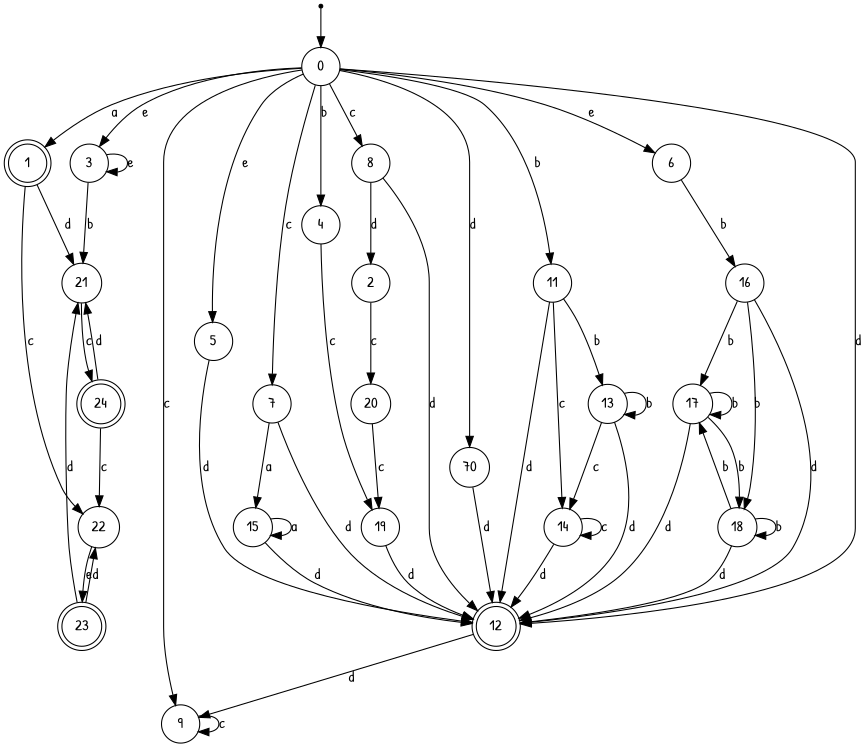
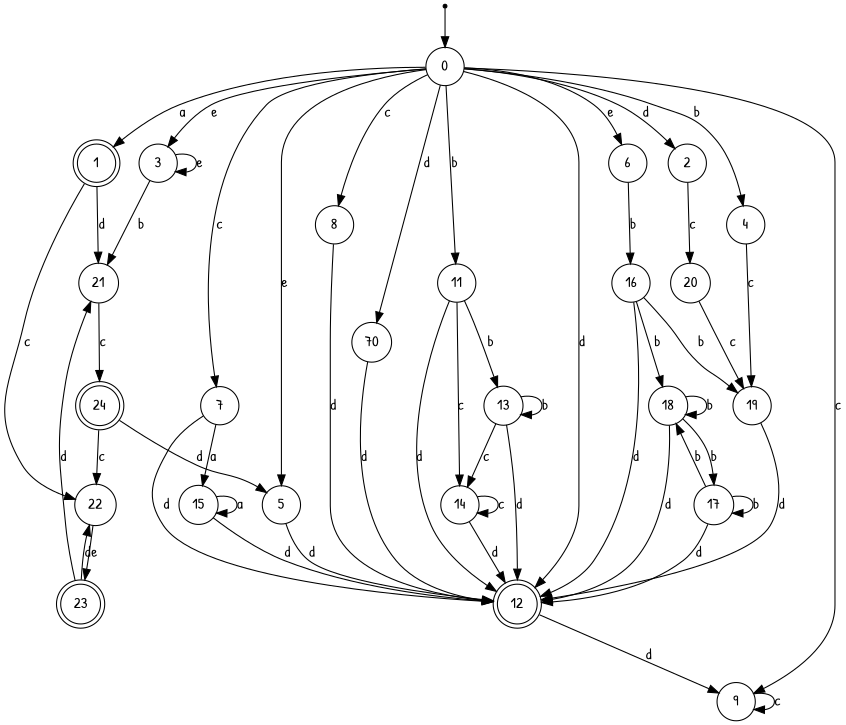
  digraph {
    fontname="Patrick Hand"
    rankdir=TB
    node [fontname="Patrick Hand" shape=circle]
    edge [fontname="Patrick Hand"]
    dummy0 [shape=point]
    0
    1 [shape=doublecircle]
    2
    3
    4
    5
    6
    7
    8
    9
    n12 [label=70]
    11
    12 [shape=doublecircle]
    21
    22
    20
    19
    16
    15
    13
    14
    24 [shape=doublecircle]
    23 [shape=doublecircle]
    17
    18
    dummy0 -> 0
    0 -> 1 [label=a]
-   8 -> 2 [label=d]
+   0 -> 2 [label=d]
    0 -> 3 [label=e]
    0 -> 4 [label=b]
    0 -> 5 [label=e]
    0 -> 6 [label=e]
    0 -> 7 [label=c]
    0 -> 8 [label=c]
    0 -> 9 [label=c]
    0 -> n12 [label=d]
    0 -> 11 [label=b]
    0 -> 12 [label=d]
    1 -> 21 [label=d]
    1 -> 22 [label=c]
    2 -> 20 [label=c]
    3 -> 3 [label=e]
    3 -> 21 [label=b]
    4 -> 19 [label=c]
    5 -> 12 [label=d]
    6 -> 16 [label=b]
    7 -> 12 [label=d]
    7 -> 15 [label=a]
    8 -> 12 [label=d]
    9 -> 9 [label=c]
    n12 -> 12 [label=d]
    11 -> 12 [label=d]
    11 -> 13 [label=b]
    11 -> 14 [label=c]
    12 -> 9 [label=d]
    21 -> 24 [label=c]
    22 -> 23 [label=e]
    20 -> 19 [label=c]
    19 -> 12 [label=d]
    16 -> 12 [label=d]
-   16 -> 17 [label=b]
+   16 -> 19 [label=b]
    16 -> 18 [label=b]
    15 -> 12 [label=d]
    15 -> 15 [label=a]
    13 -> 12 [label=d]
    13 -> 13 [label=b]
    13 -> 14 [label=c]
    14 -> 12 [label=d]
    14 -> 14 [label=c]
-   24 -> 21 [label=d]
+   24 -> 5 [label=d]
    24 -> 22 [label=c]
    23 -> 21 [label=d]
    23 -> 22 [label=d]
    17 -> 12 [label=d]
    17 -> 17 [label=b]
    17 -> 18 [label=b]
    18 -> 12 [label=d]
    18 -> 17 [label=b]
    18 -> 18 [label=b]
  }
